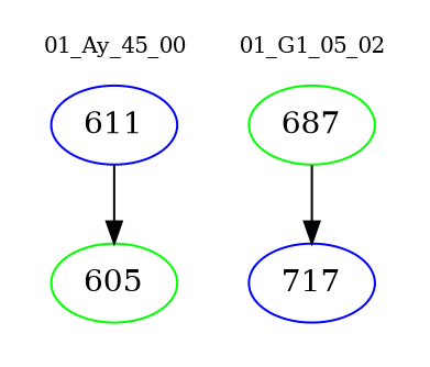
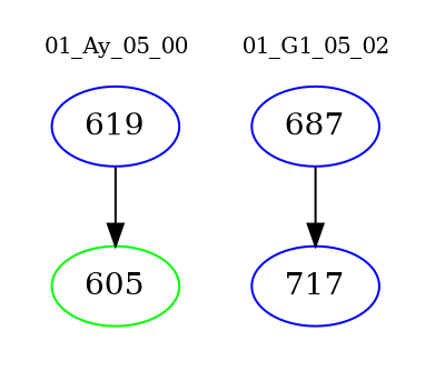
  digraph {
    node [color=blue]
    edge [color=black]
-   n1 [label=611]
+   n1 [label=619]
    n2 [color=green label=605]
-   n3 [color=green label=687]
+   n3 [label=687]
    n4 [label=717]
    subgraph cluster_1 {
      color=white
      fontsize=10
-     label="01_Ay_45_00"
+     label="01_Ay_05_00"
      n1
      n2
    }
    subgraph cluster_2 {
      color=white
      fontsize=10
      label="01_G1_05_02"
      n3
      n4
    }
    n1 -> n2
    n3 -> n4
  }
